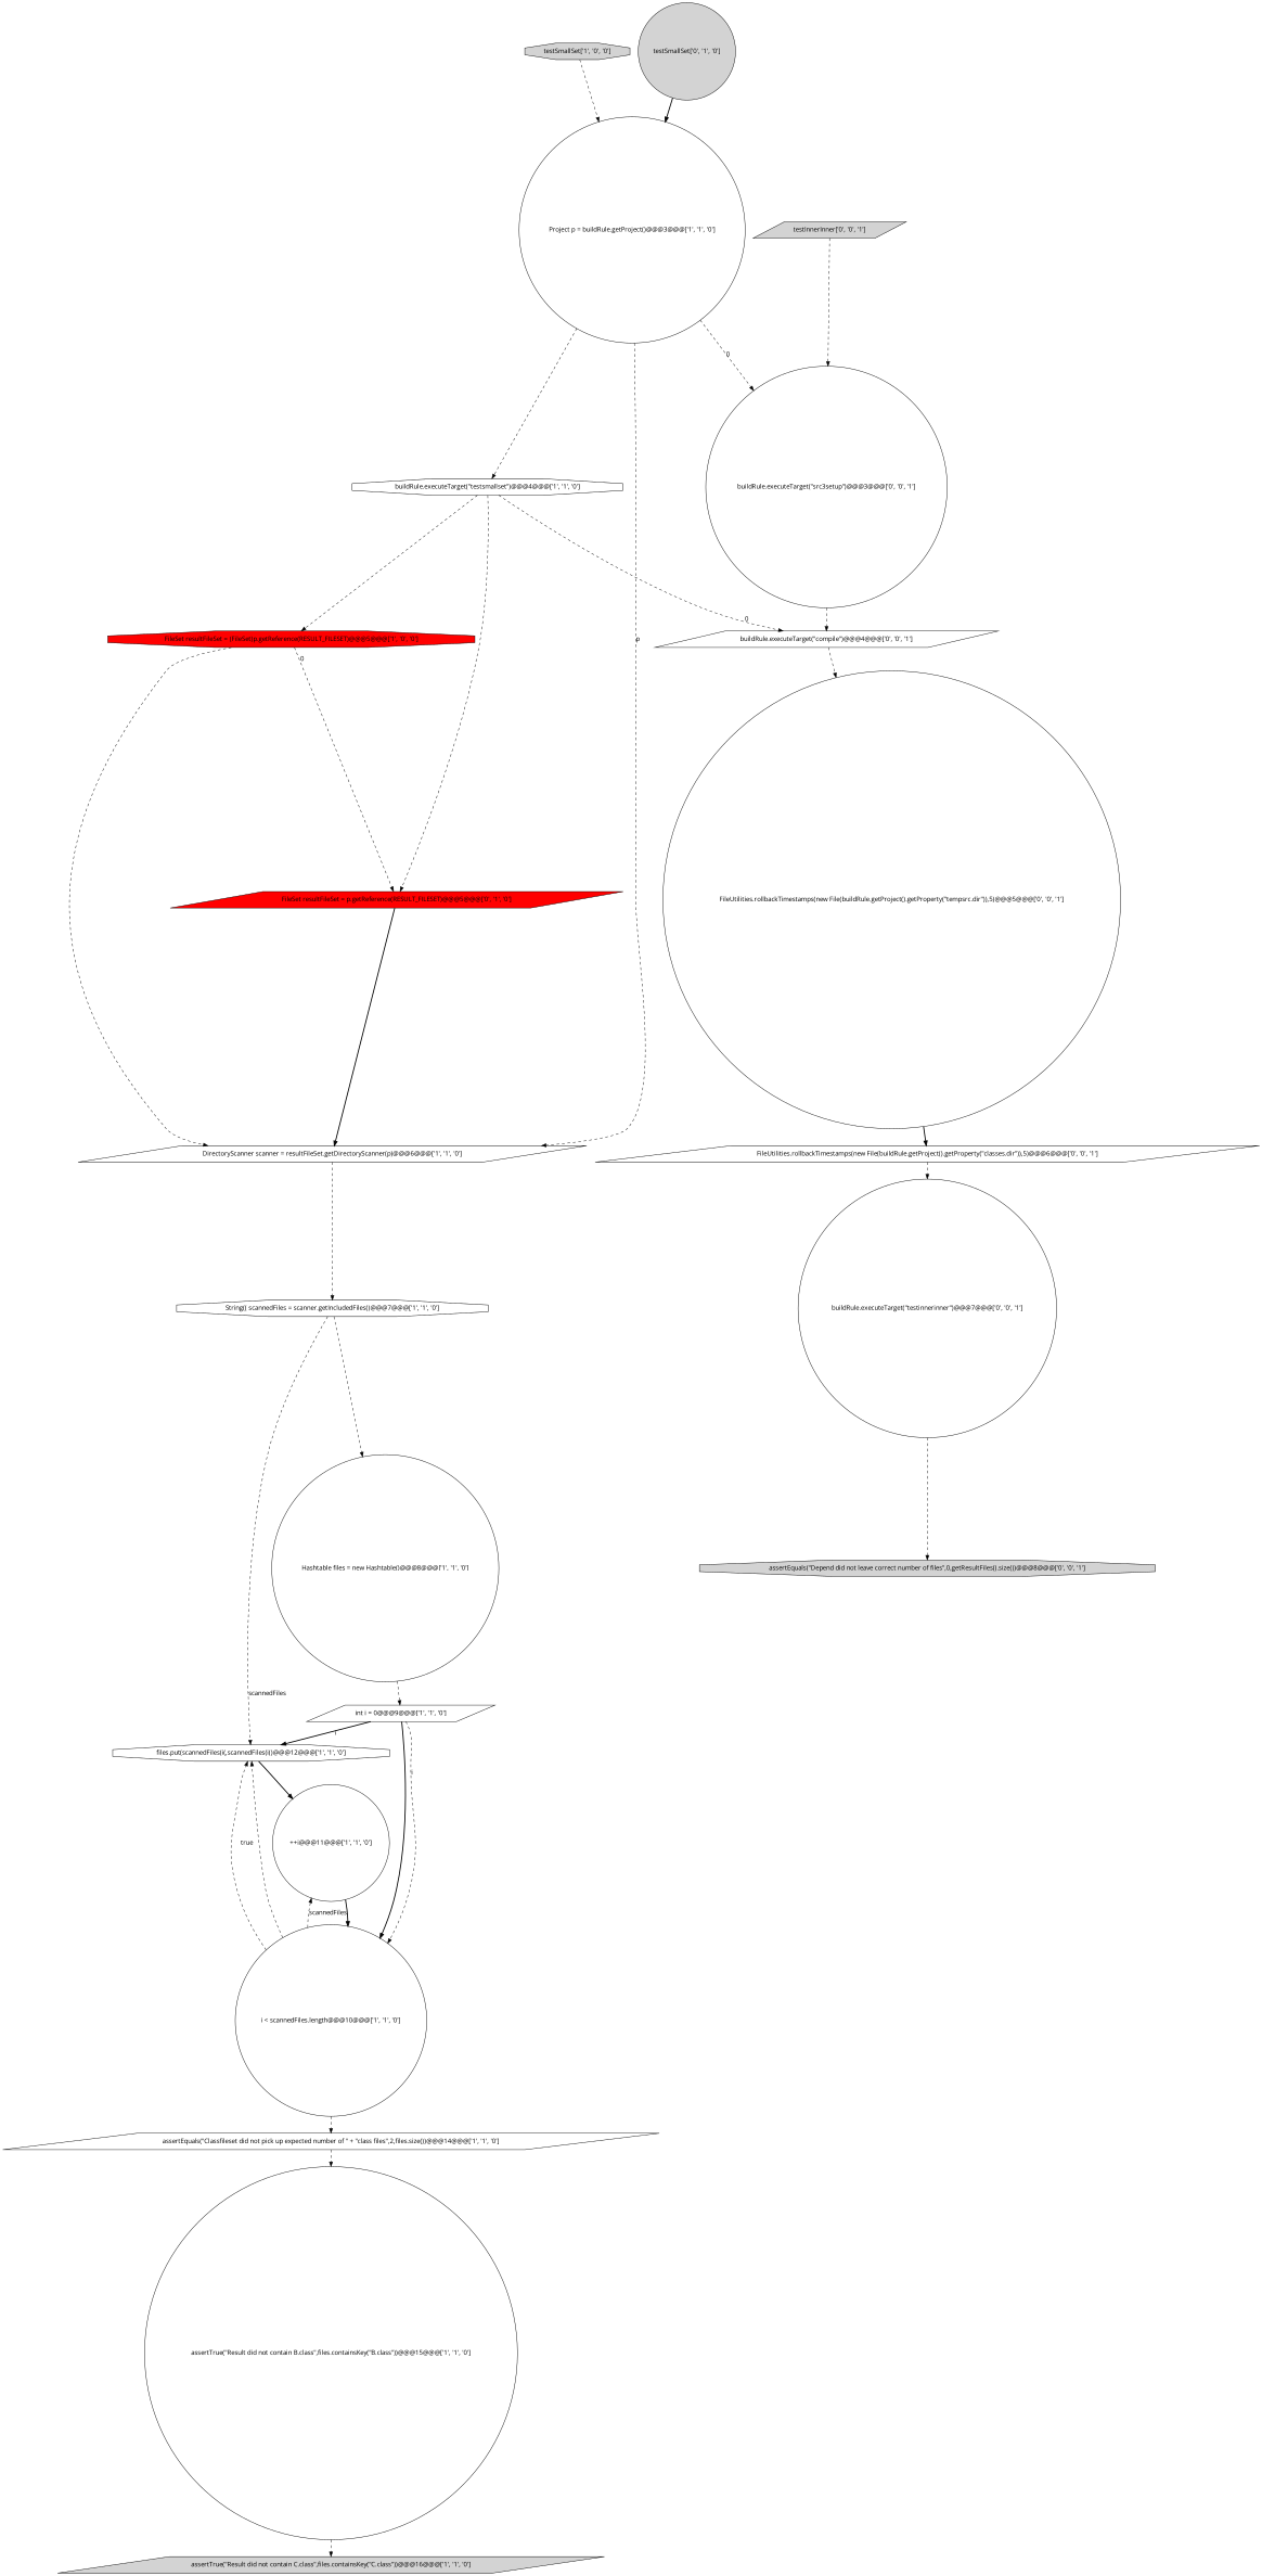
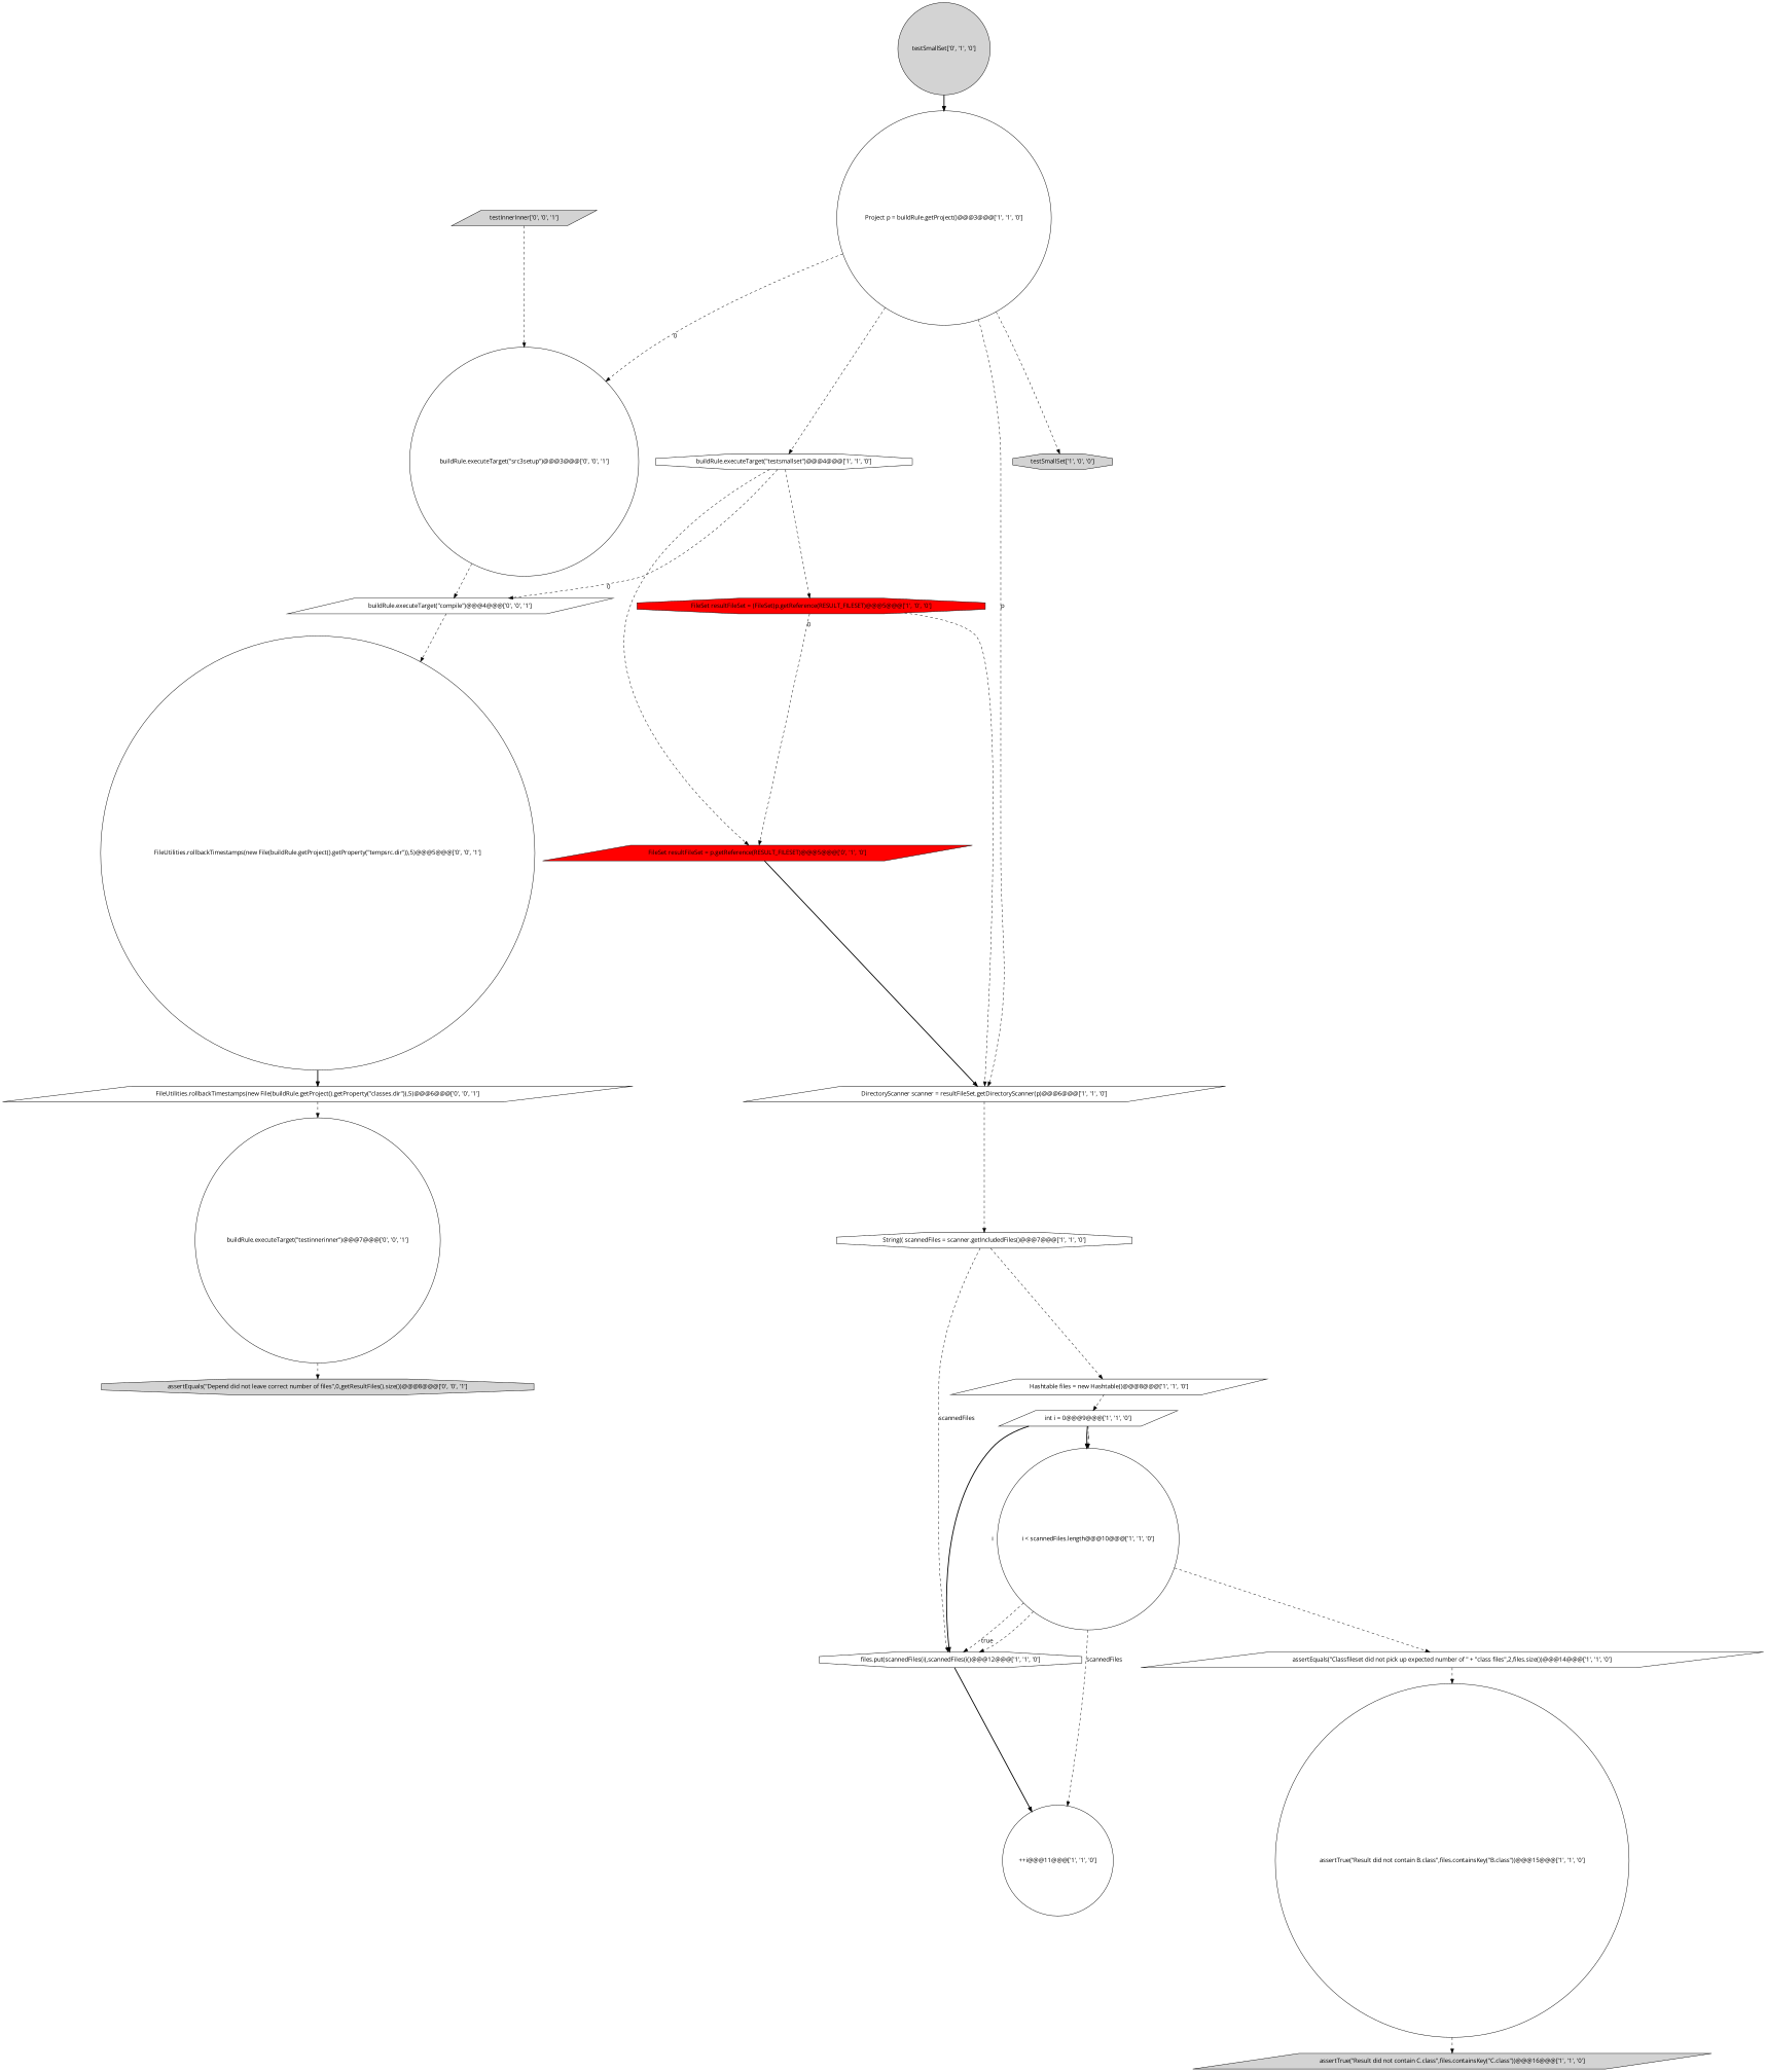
  digraph {
    fontname="Open Sans"
    node [fillcolor=white fontname="Open Sans" shape=parallelogram style=filled]
    edge [fontname="Open Sans" style=dashed]
    n1 [label="FileUtilities.rollbackTimestamps(new File(buildRule.getProject().getProperty(\"classes.dir\")),5)@@@6@@@['0', '0', '1']"]
    n2 [label="buildRule.executeTarget(\"testinnerinner\")@@@7@@@['0', '0', '1']" shape=circle]
    n3 [fillcolor=lightgray label="assertEquals(\"Depend did not leave correct number of files\",0,getResultFiles().size())@@@8@@@['0', '0', '1']" shape=octagon]
    n4 [label="assertTrue(\"Result did not contain B.class\",files.containsKey(\"B.class\"))@@@15@@@['1', '1', '0']" shape=circle]
    n5 [fillcolor=lightgray label="assertTrue(\"Result did not contain C.class\",files.containsKey(\"C.class\"))@@@16@@@['1', '1', '0']"]
    n6 [fillcolor=lightgray label="testInnerInner['0', '0', '1']"]
    n7 [label="buildRule.executeTarget(\"src3setup\")@@@3@@@['0', '0', '1']" shape=circle]
    n8 [label="buildRule.executeTarget(\"compile\")@@@4@@@['0', '0', '1']"]
    n9 [fillcolor=lightgray label="testSmallSet['1', '0', '0']" shape=octagon]
    n10 [label="Project p = buildRule.getProject()@@@3@@@['1', '1', '0']" shape=circle]
    n11 [label="DirectoryScanner scanner = resultFileSet.getDirectoryScanner(p)@@@6@@@['1', '1', '0']"]
    n12 [label="buildRule.executeTarget(\"testsmallset\")@@@4@@@['1', '1', '0']" shape=octagon]
-   n13 [label="Hashtable files = new Hashtable()@@@8@@@['1', '1', '0']" shape=circle]
+   n13 [label="Hashtable files = new Hashtable()@@@8@@@['1', '1', '0']"]
    n14 [label="int i = 0@@@9@@@['1', '1', '0']"]
    n15 [label="files.put(scannedFiles(i(,scannedFiles(i()@@@12@@@['1', '1', '0']" shape=octagon]
    n16 [label="i < scannedFiles.length@@@10@@@['1', '1', '0']" shape=circle]
    n17 [label="++i@@@11@@@['1', '1', '0']" shape=circle]
    n18 [fillcolor=red label="FileSet resultFileSet = (FileSet)p.getReference(RESULT_FILESET)@@@5@@@['1', '0', '0']" shape=octagon]
    n19 [fillcolor=red label="FileSet resultFileSet = p.getReference(RESULT_FILESET)@@@5@@@['0', '1', '0']"]
    n20 [label="String(( scannedFiles = scanner.getIncludedFiles()@@@7@@@['1', '1', '0']" shape=octagon]
    n21 [label="assertEquals(\"Classfileset did not pick up expected number of \" + \"class files\",2,files.size())@@@14@@@['1', '1', '0']"]
    n22 [label="FileUtilities.rollbackTimestamps(new File(buildRule.getProject().getProperty(\"tempsrc.dir\")),5)@@@5@@@['0', '0', '1']" shape=circle]
    n23 [fillcolor=lightgray label="testSmallSet['0', '1', '0']" shape=circle]
    n1 -> n2
    n2 -> n3
    n4 -> n5
    n6 -> n7
    n7 -> n8
    n8 -> n22
-   n9 -> n10
+   n10 -> n9
    n10 -> n7 [label=0]
    n10 -> n11 [label=p]
    n10 -> n12
    n11 -> n20
    n12 -> n8 [label=0]
    n12 -> n18
    n12 -> n19
    n13 -> n14
    n14 -> n15 [label=i style=bold]
    n14 -> n16 [style=bold]
    n14 -> n16 [label=i]
    n15 -> n17 [style=bold]
    n16 -> n15 [label=true]
    n16 -> n15
    n16 -> n17 [label=scannedFiles]
    n16 -> n21
-   n17 -> n16 [style=bold]
    n18 -> n11
    n18 -> n19 [label=0]
    n19 -> n11 [style=bold]
    n20 -> n13
    n20 -> n15 [label=scannedFiles]
    n21 -> n4
    n22 -> n1 [style=bold]
    n23 -> n10 [style=bold]
  }
